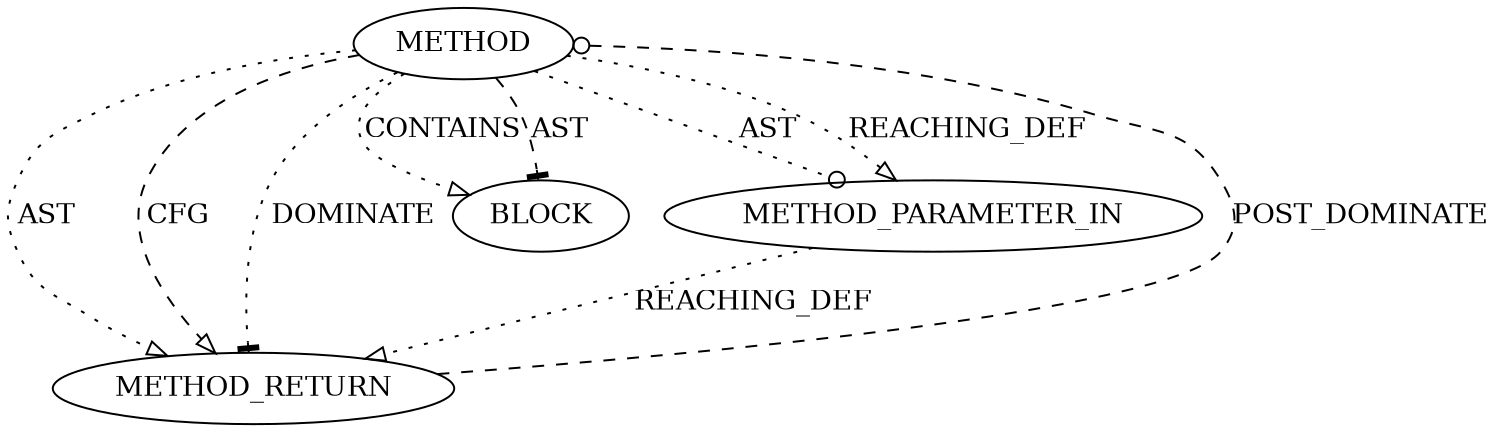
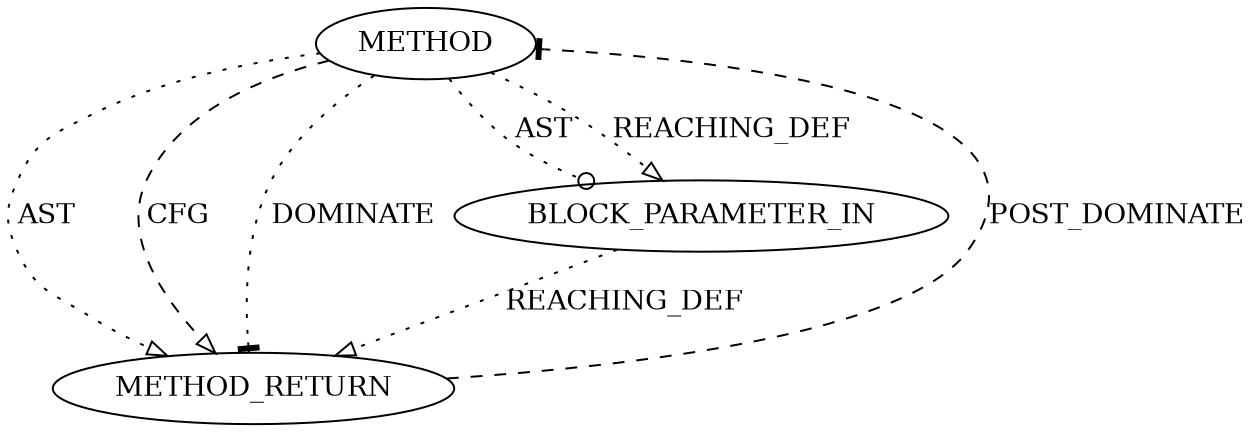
  digraph {
    node [CODE="<empty>" ORDER=1 TYPE_FULL_NAME=ANY]
    edge [arrowhead=onormal style=dotted]
    n1 [AST_PARENT_FULL_NAME="<global>" AST_PARENT_TYPE=NAMESPACE_BLOCK FILENAME="<empty>" FULL_NAME=up_write IS_EXTERNAL=true NAME=up_write ORDER=0 label=METHOD TYPE_FULL_NAME=""]
    n2 [CODE=RET EVALUATION_STRATEGY=BY_VALUE ORDER=2 label=METHOD_RETURN]
-   n3 [ARGUMENT_INDEX=1 label=BLOCK]
-   n4 [CODE=p1 EVALUATION_STRATEGY=BY_VALUE INDEX=1 IS_VARIADIC=false NAME=p1 label=METHOD_PARAMETER_IN]
+   n4 [CODE=p1 EVALUATION_STRATEGY=BY_VALUE INDEX=1 IS_VARIADIC=false NAME=p1 label=BLOCK_PARAMETER_IN]
    n1 -> n2 [label=AST]
    n1 -> n2 [label=CFG style=dashed]
    n1 -> n2 [arrowhead=tee label=DOMINATE]
-   n1 -> n3 [label=CONTAINS]
-   n1 -> n3 [arrowhead=tee label=AST style=dashed]
    n1 -> n4 [arrowhead=odot label=AST]
    n1 -> n4 [label=REACHING_DEF]
-   n2 -> n1 [arrowhead=odot label=POST_DOMINATE style=dashed]
+   n2 -> n1 [arrowhead=tee label=POST_DOMINATE style=dashed]
    n4 -> n2 [VARIABLE=p1 label=REACHING_DEF]
  }
